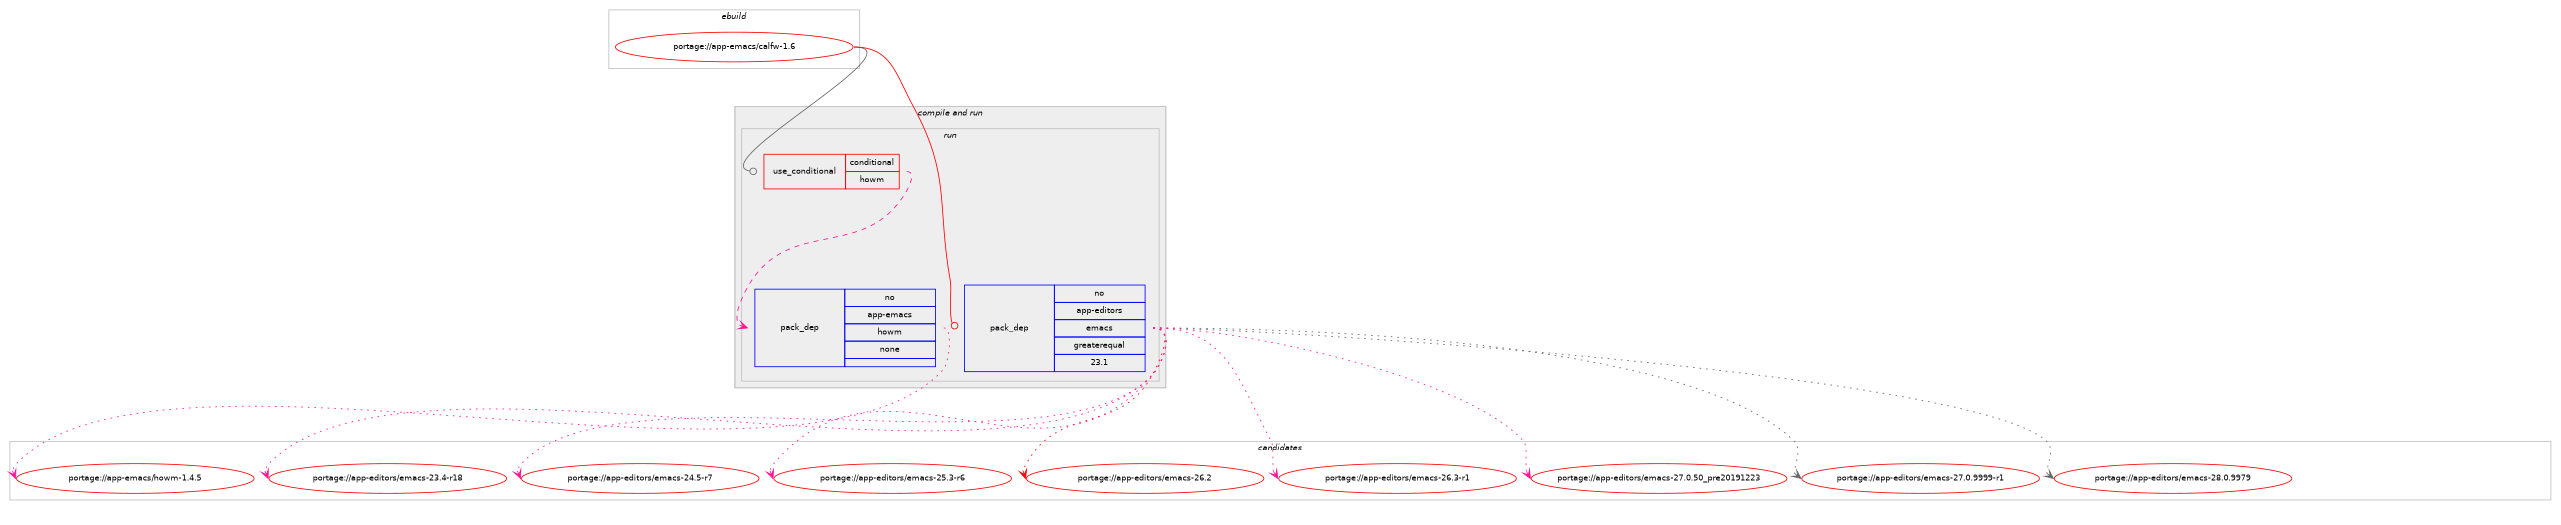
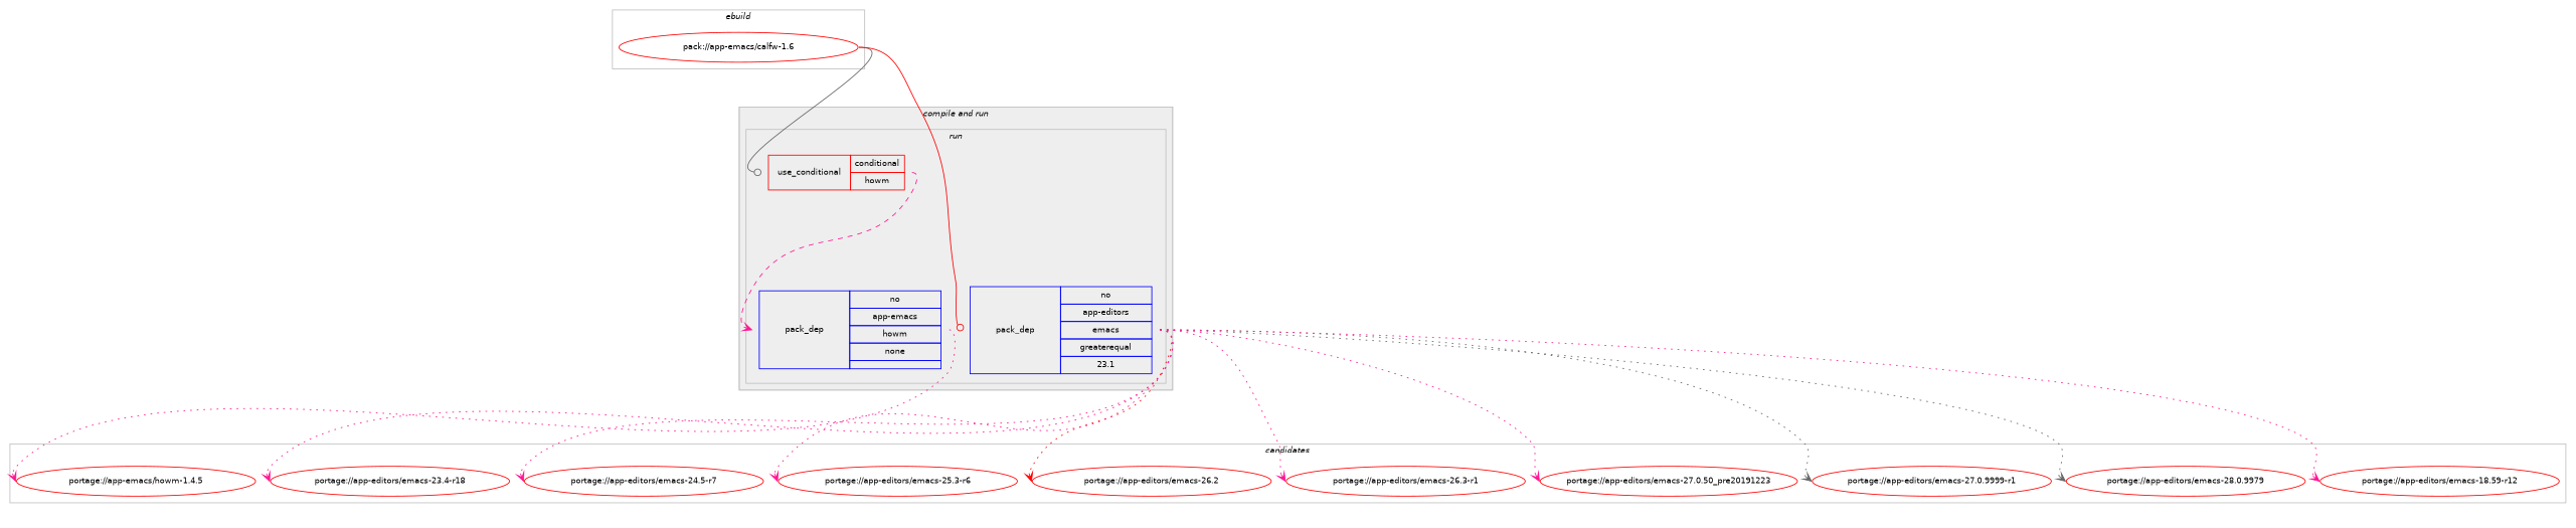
  digraph {
    compound=true
    concentrate=true
    fontname=Helvetica
    fontsize=10
    newrank=true
    rankdir=TB
    ranksep=1.5
    node [color=red fontname=Helvetica fontsize=10]
    edge [arrowhead=vee color=deeppink headport=w style=dotted tailport=e weight=100]
-   n1 [label="portage://app-emacs/calfw-1.6" width=4]
+   n1 [label="pack://app-emacs/calfw-1.6" width=4]
    n2 [color=blue label=<<TABLE BORDER="0" CELLBORDER="1" CELLSPACING="0" CELLPADDING="4" WIDTH="220"><TR><TD ROWSPAN="6" CELLPADDING="30">pack_dep</TD></TR><TR><TD WIDTH="110">no</TD></TR><TR><TD>app-emacs</TD></TR><TR><TD>howm</TD></TR><TR><TD>none</TD></TR><TR><TD></TD></TR></TABLE>> shape=none]
    n3 [label=<<TABLE BORDER="0" CELLBORDER="1" CELLSPACING="0" CELLPADDING="4"><TR><TD ROWSPAN="3" CELLPADDING="10">use_conditional</TD></TR><TR><TD>conditional</TD></TR><TR><TD>howm</TD></TR></TABLE>> shape=none]
    n4 [color=blue label=<<TABLE BORDER="0" CELLBORDER="1" CELLSPACING="0" CELLPADDING="4" WIDTH="220"><TR><TD ROWSPAN="6" CELLPADDING="30">pack_dep</TD></TR><TR><TD WIDTH="110">no</TD></TR><TR><TD>app-editors</TD></TR><TR><TD>emacs</TD></TR><TR><TD>greaterequal</TD></TR><TR><TD>23.1</TD></TR></TABLE>> shape=none]
    n5 [label="portage://app-emacs/howm-1.4.5" width=4]
    n6 [label="portage://app-editors/emacs-28.0.9979" width=4]
    n7 [label="portage://app-editors/emacs-27.0.9999-r1" width=4]
    n8 [label="portage://app-editors/emacs-27.0.50_pre20191223" width=4]
    n9 [label="portage://app-editors/emacs-26.3-r1" width=4]
    n10 [label="portage://app-editors/emacs-26.2" width=4]
    n11 [label="portage://app-editors/emacs-25.3-r6" width=4]
    n12 [label="portage://app-editors/emacs-24.5-r7" width=4]
    n13 [label="portage://app-editors/emacs-23.4-r18" width=4]
+   n14 [label="portage://app-editors/emacs-18.59-r12" width=4]
    subgraph cluster_1 {
      color=gray
      label=<<i>ebuild</i>>
      n1
    }
    subgraph cluster_2 {
      color=gray
      label=<<i>dependencies</i>>
      subgraph cluster_3 {
        color=gray
        fillcolor="#eeeeee"
        label=<<i>compile</i>>
        style=filled
      }
      subgraph cluster_4 {
        color=gray
        fillcolor="#eeeeee"
        label=<<i>compile and run</i>>
        style=filled
      }
      subgraph cluster_5 {
        color=gray
        fillcolor="#eeeeee"
        label=<<i>run</i>>
        style=filled
        subgraph sub_6 {
          color=gray
          fillcolor="#eeeeee"
          label=<<i>run</i>>
          style=filled
          n3
          subgraph sub_7 {
            color=gray
            fillcolor="#eeeeee"
            label=<<i>run</i>>
            style=filled
            n2
          }
        }
        subgraph sub_8 {
          color=gray
          fillcolor="#eeeeee"
          label=<<i>run</i>>
          style=filled
          n4
        }
      }
    }
    subgraph cluster_9 {
      color=gray
      label=<<i>candidates</i>>
      rank=same
      subgraph sub_10 {
        color=black
        label=<<i>candidates</i>>
        nodesep=1
        rank=same
        n5
      }
      subgraph sub_11 {
        color=black
        label=<<i>candidates</i>>
        nodesep=1
        rank=same
        n6
        n7
        n8
        n9
        n10
        n11
        n12
        n13
+       n14
      }
    }
    n1 -> n3 [arrowhead=odot color=gray40 style=solid weight=20]
    n1 -> n4 [arrowhead=odot color=red style=solid weight=20]
    n2 -> n5
    n3 -> n2 [style=dashed weight=20]
    n4 -> n6 [color=gray40]
    n4 -> n7 [color=gray40]
    n4 -> n8
    n4 -> n9
    n4 -> n10 [color=red]
    n4 -> n11
    n4 -> n12
    n4 -> n13
+   n4 -> n14
  }
